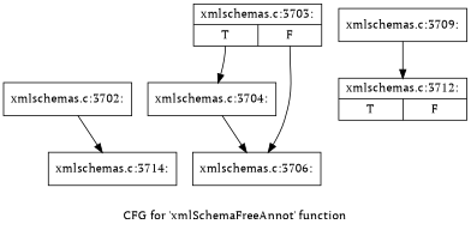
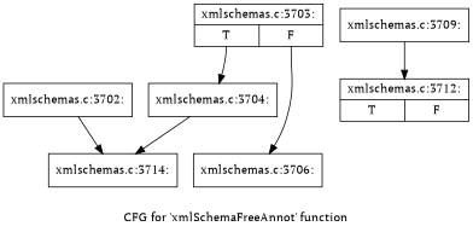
  digraph {
    fontname="PT Serif"
    label="CFG for 'xmlSchemaFreeAnnot' function"
    node [fontname="PT Serif" shape=record]
    edge [fontname="PT Serif"]
    n1 [label="{xmlschemas.c:3702:}"]
    n2 [label="{xmlschemas.c:3714:}"]
    n3 [label="{xmlschemas.c:3703:|{<s0>T|<s1>F}}"]
    n4 [label="{xmlschemas.c:3704:}"]
    n5 [label="{xmlschemas.c:3706:}"]
    n6 [label="{xmlschemas.c:3709:}"]
    n7 [label="{xmlschemas.c:3712:|{<s0>T|<s1>F}}"]
    n1 -> n2
    n3 -> n4 [tailport=s0]
    n3 -> n5 [tailport=s1]
-   n4 -> n5
+   n4 -> n2
    n6 -> n7
  }
